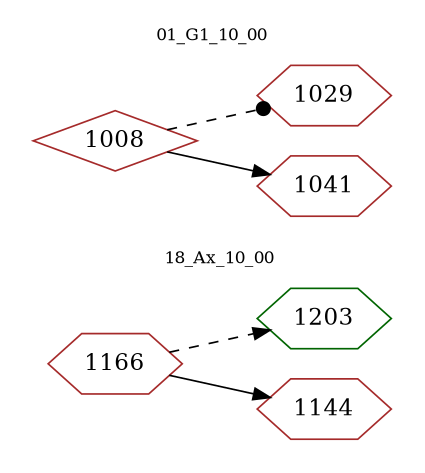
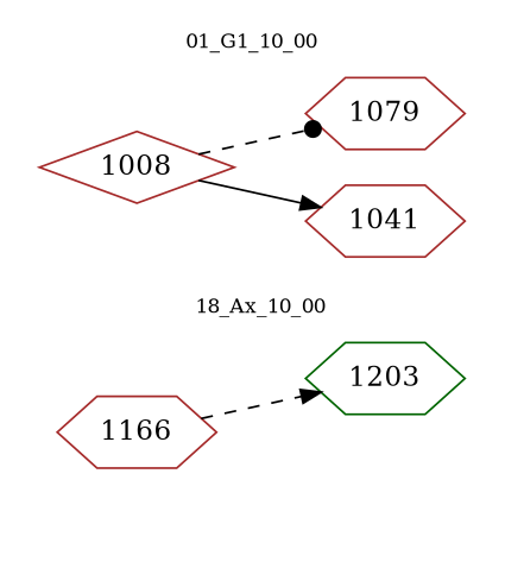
  digraph {
    rankdir=LR
    node [color=brown shape=hexagon]
    edge [arrowhead=normal color=black style=solid]
    n1 [label=1166]
-   n2 [label=1144]
    n3 [color=darkgreen label=1203]
    n4 [label=1008 shape=diamond]
    n5 [label=1041]
-   n6 [label=1029]
+   n6 [label=1079]
    subgraph cluster_1 {
      color=white
      fontsize=10
      label="18_Ax_10_00"
      n1
-     n2
      n3
    }
    subgraph cluster_2 {
      color=white
      fontsize=10
      label="01_G1_10_00"
      n4
      n5
      n6
    }
-   n1 -> n2
    n1 -> n3 [style=dashed]
    n4 -> n5
    n4 -> n6 [arrowhead=dot style=dashed]
  }
